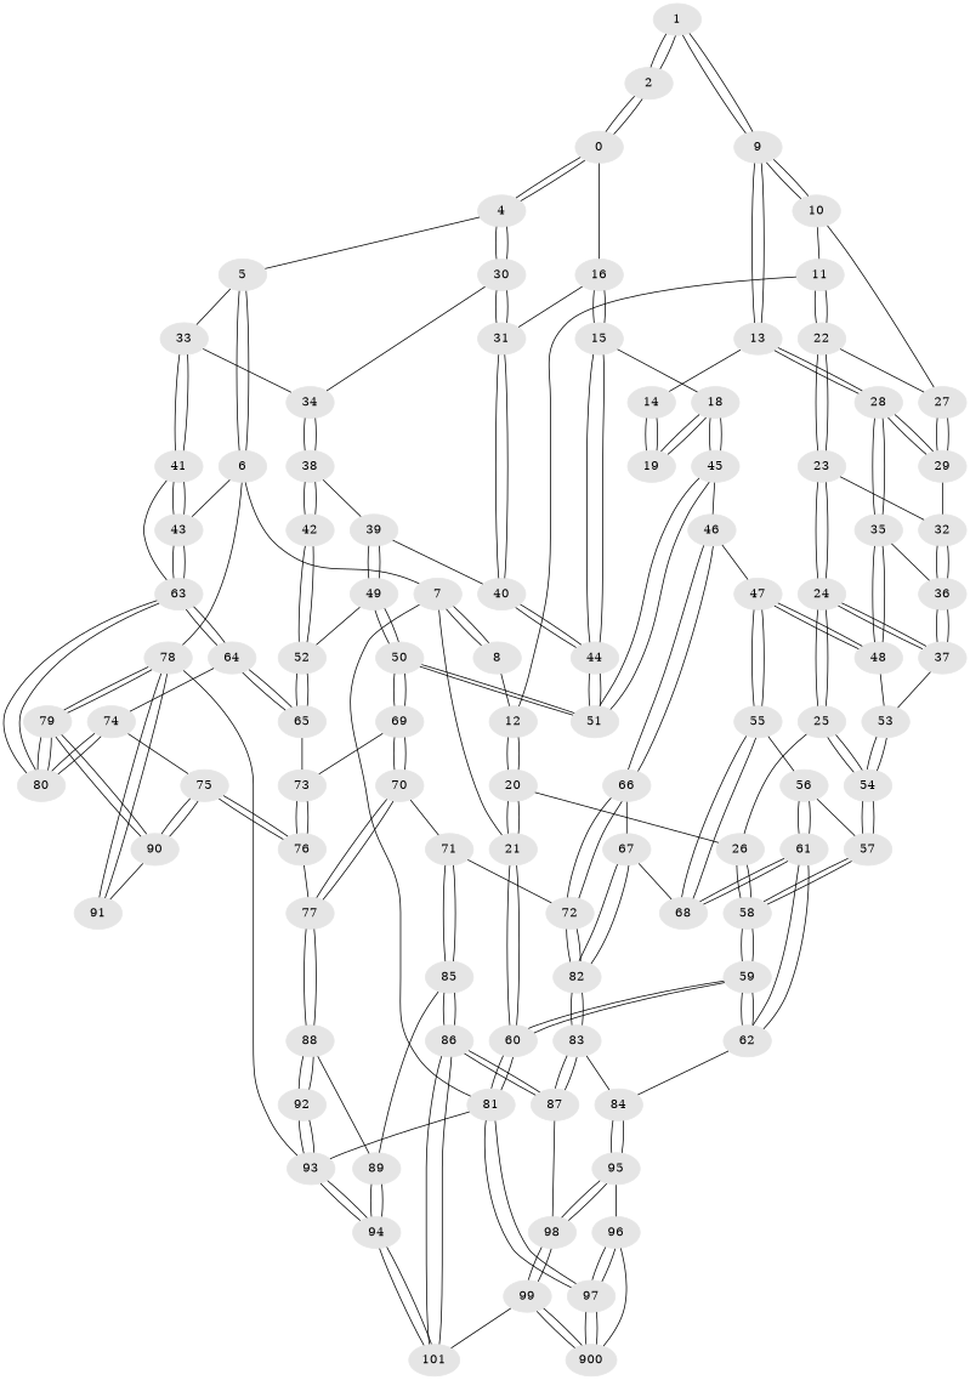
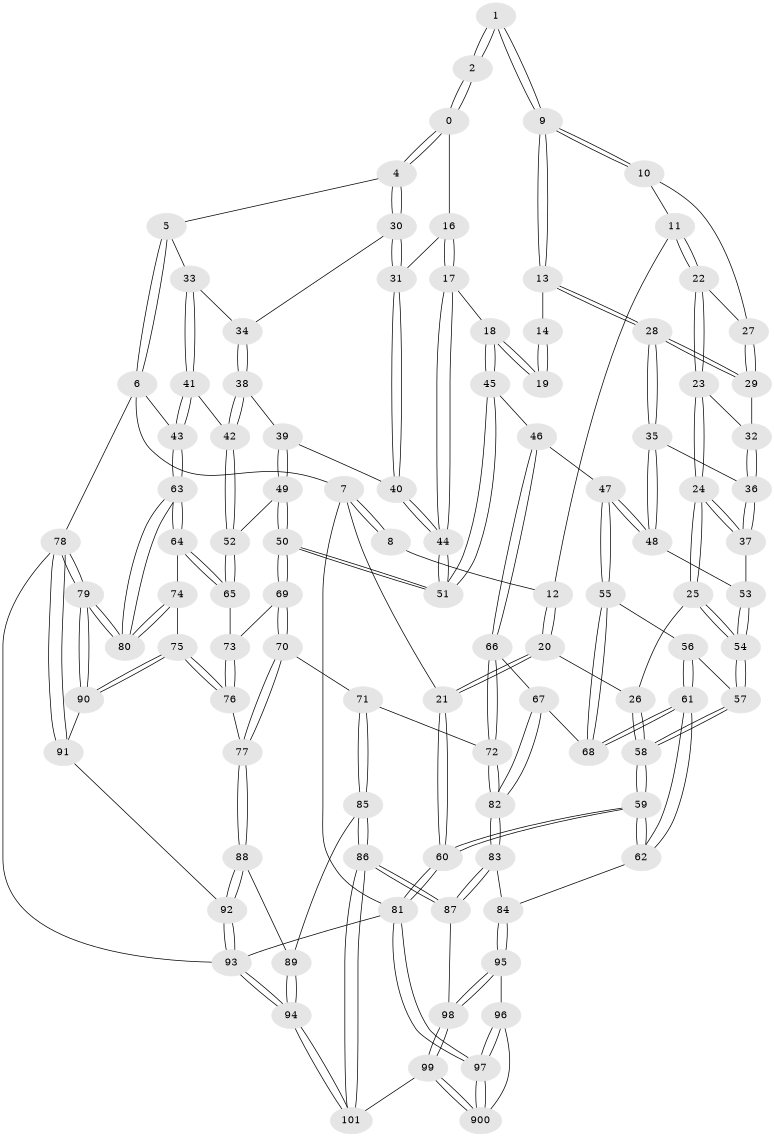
  graph {
    node [color=gray90 style=filled]
    1
    2
    9
    n4 [label=0]
    10
    13
    4
    16
    5
    30
-   17 [label=15]
+   17
    31
    6
    33
    34
    7
    43
    78
    41
    8
    21
    81
    63
    79
    91
    93
    12
    60
    97
    20
    11
    27
    14
    28
    22
    29
    23
    26
    19
    35
    18
    44
    40
    45
    51
    46
    58
    24
    32
    25
    37
    36
    54
    53
    57
    59
    48
    38
    42
    39
    49
    52
    50
    65
    64
    80
    47
    66
    55
    67
    72
    56
    68
    69
    73
    70
    61
    62
    84
    95
    74
    75
    76
    82
    83
    71
    77
    85
    88
    86
    89
    90
    92
    94
    n95 [label=900]
    87
    98
    96
    101
    99
    1 -- 2
    1 -- 2
    1 -- 9
    1 -- 9
    2 -- n4
    2 -- n4
    9 -- 10
    9 -- 10
    9 -- 13
    9 -- 13
    n4 -- 4
    n4 -- 4
    n4 -- 16
    10 -- 11
    10 -- 27
    13 -- 14
    13 -- 28
    13 -- 28
    4 -- 5
    4 -- 30
    4 -- 30
    16 -- 17
    16 -- 17
    16 -- 31
    5 -- 6
    5 -- 6
    5 -- 33
    30 -- 31
    30 -- 31
    30 -- 34
    17 -- 18
    17 -- 44
    17 -- 44
    31 -- 40
    31 -- 40
    6 -- 7
    6 -- 43
    6 -- 78
    33 -- 34
    33 -- 41
    33 -- 41
    34 -- 38
    34 -- 38
    7 -- 8
    7 -- 8
    7 -- 21
    7 -- 81
    43 -- 63
    43 -- 63
    78 -- 79
    78 -- 79
    78 -- 91
    78 -- 91
    78 -- 93
    41 -- 43
    41 -- 43
-   41 -- 63
+   41 -- 42
    8 -- 12
    21 -- 60
    21 -- 60
    81 -- 93
    81 -- 97
    81 -- 97
    63 -- 64
    63 -- 64
    63 -- 80
    63 -- 80
    79 -- 80
    79 -- 80
    79 -- 90
    79 -- 90
+   91 -- 92
    93 -- 94
    93 -- 94
    12 -- 20
    12 -- 20
    60 -- 81
    60 -- 81
    97 -- n95
    97 -- n95
    20 -- 21
    20 -- 21
    20 -- 26
    11 -- 12
    11 -- 22
    11 -- 22
    27 -- 29
    27 -- 29
    14 -- 19
    14 -- 19
    28 -- 29
    28 -- 29
    28 -- 35
    28 -- 35
    22 -- 27
    22 -- 23
    22 -- 23
    29 -- 32
    23 -- 24
    23 -- 24
    23 -- 32
    26 -- 58
    26 -- 58
    35 -- 36
    35 -- 48
    35 -- 48
    18 -- 19
    18 -- 19
    18 -- 45
    18 -- 45
    44 -- 51
    44 -- 51
    40 -- 44
    40 -- 44
    45 -- 51
    45 -- 51
    45 -- 46
    46 -- 47
    46 -- 66
    46 -- 66
    58 -- 59
    58 -- 59
    24 -- 25
    24 -- 25
    24 -- 37
    24 -- 37
    32 -- 36
    32 -- 36
    25 -- 26
    25 -- 54
    25 -- 54
    37 -- 53
    36 -- 37
    36 -- 37
    54 -- 57
    54 -- 57
    53 -- 54
    53 -- 54
    57 -- 58
    57 -- 58
    59 -- 60
    59 -- 60
    59 -- 62
    59 -- 62
    48 -- 53
    38 -- 42
    38 -- 42
    38 -- 39
    42 -- 52
    42 -- 52
    39 -- 40
    39 -- 49
    39 -- 49
    49 -- 52
    49 -- 50
    49 -- 50
    52 -- 65
    52 -- 65
    50 -- 51
    50 -- 51
    50 -- 69
    50 -- 69
    65 -- 73
    64 -- 65
    64 -- 65
    64 -- 74
    47 -- 48
    47 -- 48
    47 -- 55
    47 -- 55
    66 -- 67
    66 -- 72
    66 -- 72
    55 -- 56
    55 -- 68
    55 -- 68
    67 -- 68
    67 -- 82
    67 -- 82
    72 -- 82
    72 -- 82
    56 -- 57
    56 -- 61
    56 -- 61
    69 -- 73
    69 -- 70
    69 -- 70
    73 -- 76
    73 -- 76
    70 -- 71
    70 -- 77
    70 -- 77
    61 -- 68
    61 -- 68
    61 -- 62
    61 -- 62
    62 -- 84
    84 -- 95
    84 -- 95
    95 -- 98
    95 -- 98
    95 -- 96
    74 -- 80
    74 -- 80
    74 -- 75
    75 -- 76
    75 -- 76
    75 -- 90
    75 -- 90
    76 -- 77
    82 -- 83
    82 -- 83
    83 -- 84
    83 -- 87
    83 -- 87
    71 -- 72
    71 -- 85
    71 -- 85
    77 -- 88
    77 -- 88
    85 -- 86
    85 -- 86
    85 -- 89
    88 -- 89
    88 -- 92
    88 -- 92
    86 -- 87
    86 -- 87
    86 -- 101
    86 -- 101
    89 -- 94
    89 -- 94
    90 -- 91
    92 -- 93
    92 -- 93
    94 -- 101
    94 -- 101
    87 -- 98
    98 -- 99
    98 -- 99
    96 -- 97
    96 -- 97
    96 -- n95
    99 -- n95
    99 -- n95
    99 -- 101
  }
